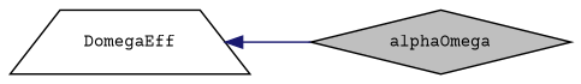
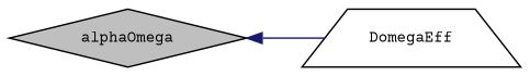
  digraph {
    rankdir=LR
    fontname="Courier Prime"
    node [color=black fontname="Courier Prime" fontsize=10]
    n1 [fillcolor=grey75 fontcolor=black height=0.2 label=alphaOmega shape=diamond style=filled width=0.4]
    n2 [height=0.2 label=DomegaEff shape=trapezium width=0.4]
-   n2 -> n1 [color=midnightblue dir=back fontname="Courier Prime" fontsize=10 labelfontname=FreeSans labelfontsize=10 style=solid]
+   n1 -> n2 [color=midnightblue dir=back fontname="Courier Prime" fontsize=10 labelfontname=FreeSans labelfontsize=10 style=solid]
  }
